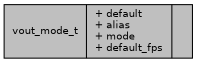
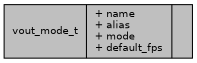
  digraph {
    rankdir=LR
    fontname="DejaVu Sans"
-   n1 [color=black fillcolor=grey75 fontcolor=black fontname="DejaVu Sans" fontsize=10 height=0.2 label="{vout_mode_t\n|+ default\l+ alias\l+ mode\l+ default_fps\l|}" shape=record style=filled width=0.4]
+   n1 [color=black fillcolor=grey75 fontcolor=black fontname="DejaVu Sans" fontsize=10 height=0.2 label="{vout_mode_t\n|+ name\l+ alias\l+ mode\l+ default_fps\l|}" shape=record style=filled width=0.4]
  }
